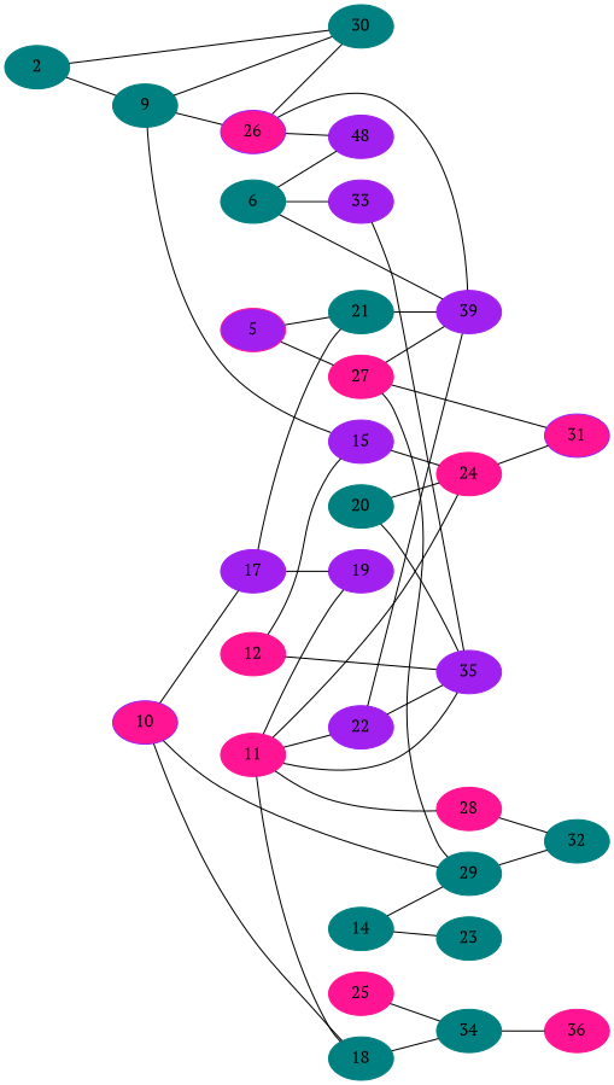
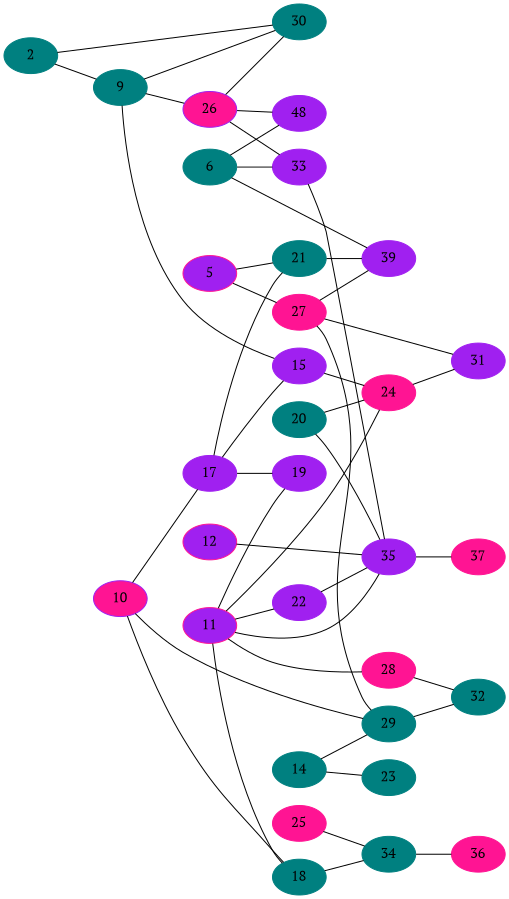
  graph {
    fontname="PT Serif"
    rankdir=LR
    node [color=teal fontname="PT Serif" style=filled]
    edge [fontname="PT Serif" weight=1.0]
    2
    9
    30
    15 [color=purple]
    26 [color=purple fillcolor=deeppink]
    5 [color=deeppink fillcolor=purple]
    21
    27 [color=deeppink]
    39 [color=purple]
    29
-   31 [color=purple fillcolor=deeppink]
+   31 [color=purple]
    33 [color=purple]
    6
    n14 [color=purple label=48]
    35 [color=purple]
    24 [color=deeppink]
    10 [color=purple fillcolor=deeppink]
    17 [color=purple]
    18
    19 [color=purple]
    34
    32
-   11 [color=deeppink]
+   11 [color=deeppink fillcolor=purple]
    22 [color=purple]
    28 [color=deeppink]
    25 [color=deeppink]
-   12 [color=deeppink]
+   37 [color=deeppink]
+   12 [color=deeppink fillcolor=purple]
    14
    23
    36 [color=deeppink]
    20
    2 -- 9
    2 -- 30
    9 -- 30
    9 -- 15
    9 -- 26
    15 -- 24
    26 -- 30
-   26 -- 39
+   26 -- 33
    26 -- n14 [weight=2.0]
    5 -- 21
    5 -- 27
    21 -- 39
    27 -- 39
    27 -- 29
    27 -- 31
    29 -- 32
    33 -- 35
    6 -- 39
    6 -- 33 [weight=2.0]
    6 -- n14
+   35 -- 37
    24 -- 31
    10 -- 29
    10 -- 17 [weight=2.0]
    10 -- 18
    17 -- 21
    17 -- 19
    18 -- 34
    34 -- 36
    11 -- 35
    11 -- 24
    11 -- 18
    11 -- 19
    11 -- 22
    11 -- 28
-   22 -- 39
    22 -- 35
    28 -- 32
    25 -- 34
-   12 -- 15
+   17 -- 15
    12 -- 35
    14 -- 29
    14 -- 23
    20 -- 35
    20 -- 24
  }
